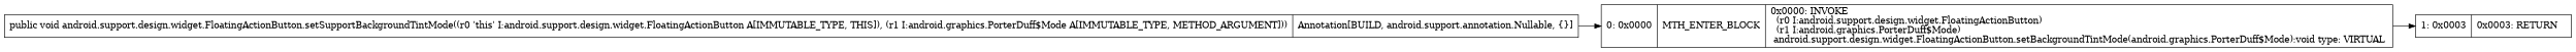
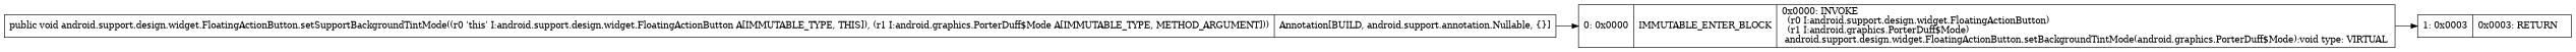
  digraph {
    rankdir=LR
    node [shape=record]
-   n1 [label="{0\:\ 0x0000|MTH_ENTER_BLOCK\l|0x0000: INVOKE  \l  (r0 I:android.support.design.widget.FloatingActionButton)\l  (r1 I:android.graphics.PorterDuff$Mode)\l android.support.design.widget.FloatingActionButton.setBackgroundTintMode(android.graphics.PorterDuff$Mode):void type: VIRTUAL \l}"]
+   n1 [label="{0\:\ 0x0000|IMMUTABLE_ENTER_BLOCK\l|0x0000: INVOKE  \l  (r0 I:android.support.design.widget.FloatingActionButton)\l  (r1 I:android.graphics.PorterDuff$Mode)\l android.support.design.widget.FloatingActionButton.setBackgroundTintMode(android.graphics.PorterDuff$Mode):void type: VIRTUAL \l}"]
    n2 [label="{1\:\ 0x0003|0x0003: RETURN   \l}"]
    n3 [label="{public void android.support.design.widget.FloatingActionButton.setSupportBackgroundTintMode((r0 'this' I:android.support.design.widget.FloatingActionButton A[IMMUTABLE_TYPE, THIS]), (r1 I:android.graphics.PorterDuff$Mode A[IMMUTABLE_TYPE, METHOD_ARGUMENT]))  | Annotation[BUILD, android.support.annotation.Nullable, \{\}]\l}"]
    n1 -> n2
    n3 -> n1
  }
